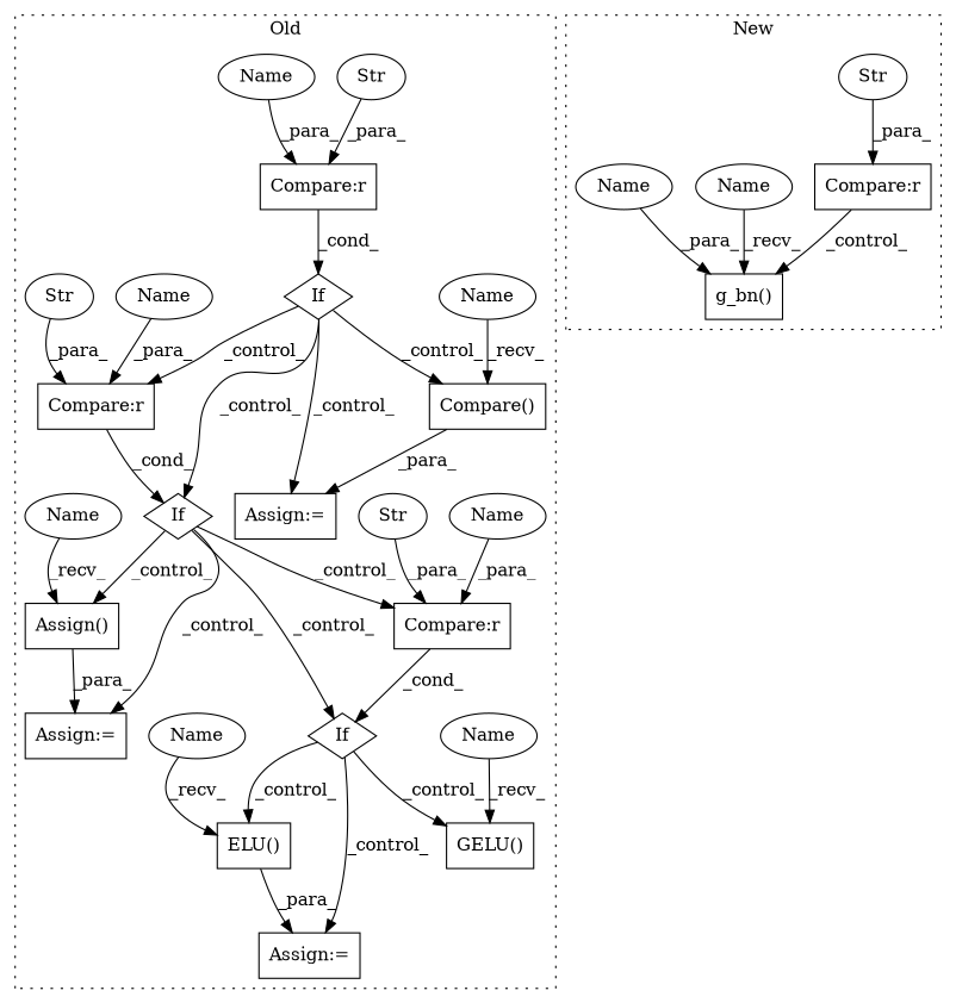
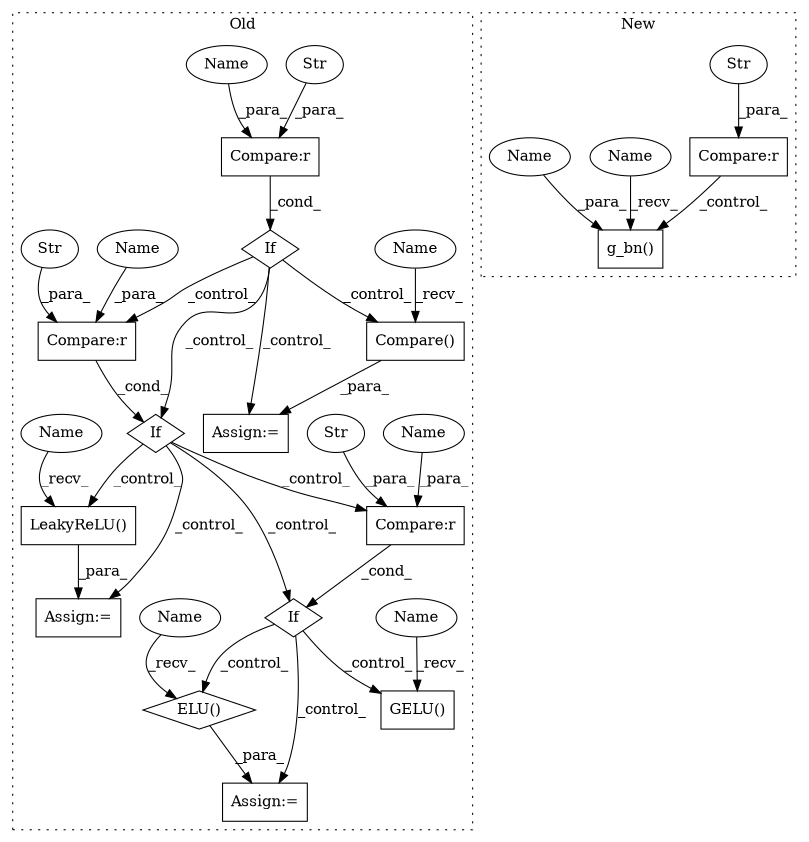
  digraph {
    node [a=87 l=2 s=1474 shape=ellipse]
-   n1 [a=75 l=31 label="ELU()" shape=box]
+   n1 [a=75 l=31 label="ELU()" shape=diamond]
    n2 [a=96 l="3,14" label=If s="1206,1232" shape=diamond]
-   n3 [a=75 l=46 label="Assign()" s=1360 shape=box]
+   n3 [a=75 l=46 label="LeakyReLU()" s=1360 shape=box]
    n4 [a=75 l=9 label="GELU()" s=1574 shape=box]
    n5 [a=96 l="0,14" label=If s="1420,1442" shape=diamond]
    n6 [a=40 l=22 label="Compare:r" s=1420 shape=box]
    n7 [a=96 l="0,14" label=If s="1299,1328" shape=diamond]
    n8 [a=40 l=23 label="Compare:r" s=1209 shape=box]
    n9 [a=66 l=5 label=Str s=1437]
    n10 [a=40 l=29 label="Compare:r" s=1299 shape=box]
    n11 [a=66 l=6 label=Str s=1226]
    n12 [a=66 l=12 label=Str s=1316]
    n13 [a=68 l=3 label="Assign:=" s=1261 shape=box]
    n14 [a=68 l=3 label="Assign:=" s=1357 shape=box]
    n15 [a=68 l=3 label="Assign:=" s=1471 shape=box]
    n16 [a=75 l=21 label="Compare()" s=1264 shape=box]
    n17 [label=Name s=1264]
    n18 [label=Name]
    n19 [label=Name s=1574]
    n20 [label=Name s=1360]
    n21 [l=13 label=Name s=1209]
    n22 [l=13 label=Name s=1299]
    n23 [l=13 label=Name s=1420]
    n24 [a=75 l="13,1" label="g_bn()" s="785,831" shape=box]
    n25 [a=40 l=19 label="Compare:r" s=534 shape=box]
    n26 [a=66 l=5 label=Str s=548]
    n27 [l=7 label=Name s=785]
    n28 [l=7 label=Name s=824]
    subgraph cluster_1 {
      label=Old
      style=dotted
      n1
      n2
      n3
      n4
      n5
      n6
      n7
      n8
      n9
      n10
      n11
      n12
      n13
      n14
      n15
      n16
      n17
      n18
      n19
      n20
      n21
      n22
      n23
    }
    subgraph cluster_2 {
      label=New
      style=dotted
      n24
      n25
      n26
      n27
      n28
    }
    n1 -> n15 [label=_para_]
    n2 -> n7 [label=_control_]
    n2 -> n10 [label=_control_]
    n2 -> n13 [label=_control_]
    n2 -> n16 [label=_control_]
    n3 -> n14 [label=_para_]
    n5 -> n1 [label=_control_]
    n5 -> n4 [label=_control_]
    n5 -> n15 [label=_control_]
    n6 -> n5 [label=_cond_]
    n7 -> n3 [label=_control_]
    n7 -> n5 [label=_control_]
    n7 -> n6 [label=_control_]
    n7 -> n14 [label=_control_]
    n8 -> n2 [label=_cond_]
    n9 -> n6 [label=_para_]
    n10 -> n7 [label=_cond_]
    n11 -> n8 [label=_para_]
    n12 -> n10 [label=_para_]
    n16 -> n13 [label=_para_]
    n17 -> n16 [label=_recv_]
    n18 -> n1 [label=_recv_]
    n19 -> n4 [label=_recv_]
    n20 -> n3 [label=_recv_]
    n21 -> n8 [label=_para_]
    n22 -> n10 [label=_para_]
    n23 -> n6 [label=_para_]
    n25 -> n24 [label=_control_]
    n26 -> n25 [label=_para_]
    n27 -> n24 [label=_recv_]
    n28 -> n24 [label=_para_]
  }
